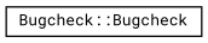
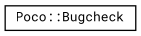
  digraph {
    rankdir=LR
    fontname="Roboto Mono"
-   n1 [color=black fillcolor=white fontname="Roboto Mono" fontsize=10 height=0.2 label="Bugcheck::Bugcheck" shape=record style=filled width=0.4]
+   n1 [color=black fillcolor=white fontname="Roboto Mono" fontsize=10 height=0.2 label="Poco::Bugcheck" shape=record style=filled width=0.4]
  }
